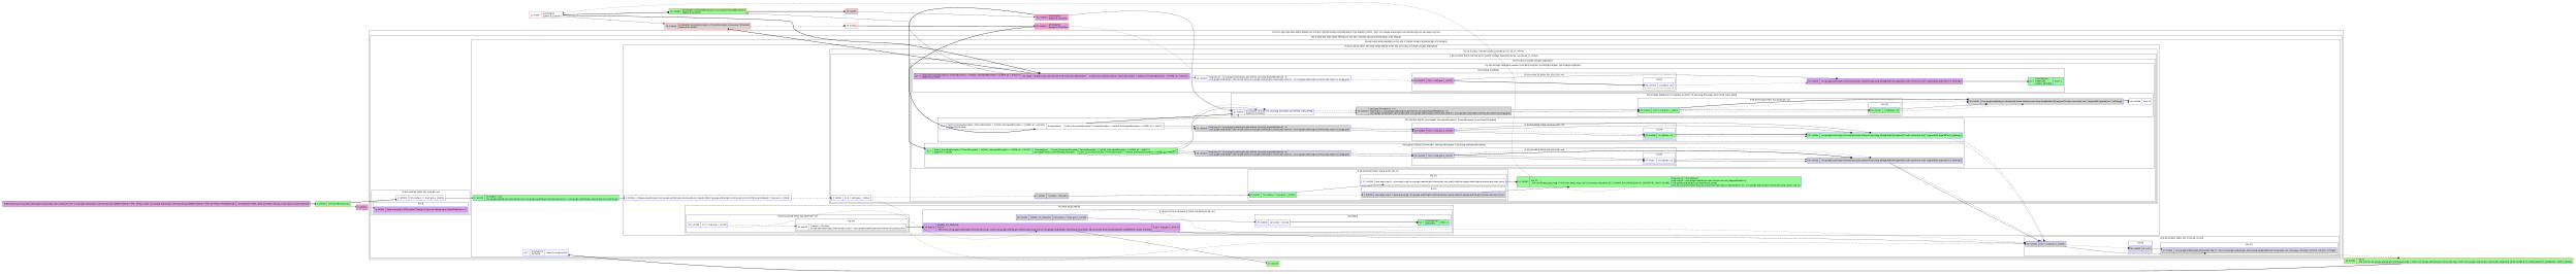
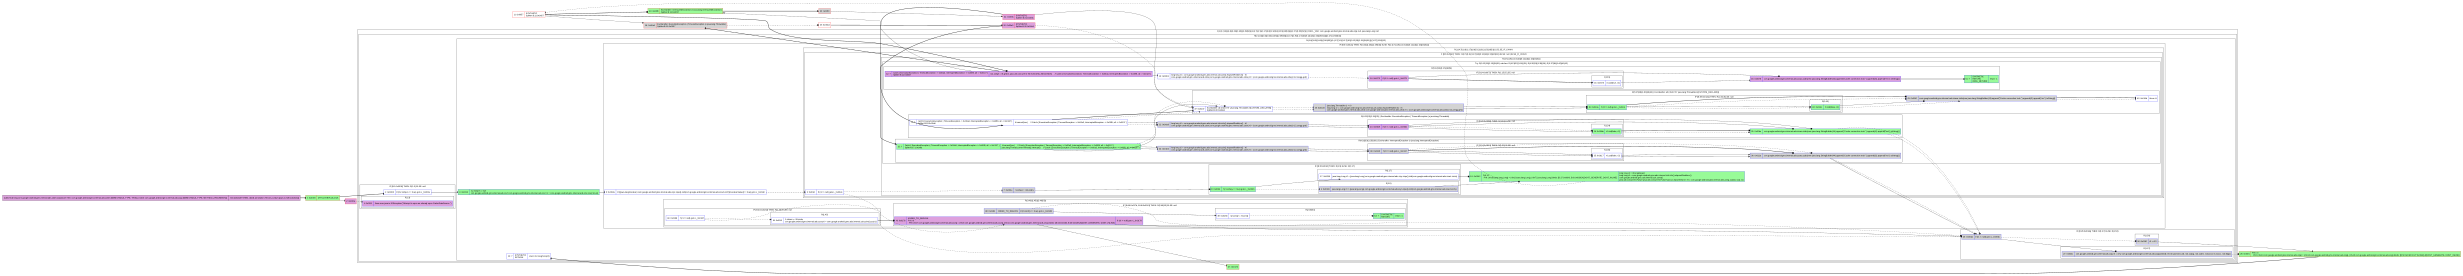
  digraph {
    fontname="Liberation Sans"
    rankdir=LR
    node [color=blue fillcolor=white fontname="Liberation Sans" shape=record style=filled]
    edge [arrowhead=normal fontname="Liberation Sans" style=solid]
    n1 [fillcolor=plum label="{3\:\ 0x0011|throw new java.io.IOException(\"Attempt to open an already open CacheDataSource.\")\l}"]
    n2 [label="{1\:\ 0x0008|if (r12.isOpen == true) goto L_0x000a\l}"]
    n3 [label="{45\:\ 0x016f|r1.zzbwz = r13.zzahv\lcom.google.android.gms.internal.ads.zzvq r0 = com.google.android.gms.ads.internal.zzk.zzlm().zza(r1)\l}"]
    n4 [label="{44\:\ 0x016d|if (r1 != null) goto L_0x016f\l}"]
    n5 [label="{49\:\ 0x0183|r12.zzege = r0.zzni()\l}"]
    n6 [fillcolor=palegreen label="{53\:\ ?|SYNTHETIC\lRETURN\l|return \-1\l}"]
    n7 [fillcolor=plum label="{46\:\ 0x017b|ADDED_TO_REGION\lPHI: r0 \l  PHI: (r0v7 com.google.android.gms.internal.ads.zzvq) = (r0v6 com.google.android.gms.internal.ads.zzvq), (r0v11 com.google.android.gms.internal.ads.zzvq) binds: [B:44:0x016d, B:45:0x016f] A[DONT_GENERATE, DONT_INLINE]\l|if (r0 != null) goto L_0x017d\l}"]
    n8 [fillcolor=lightgrey label="{48\:\ 0x0181|ADDED_TO_REGION\l|if (r0.zznh() == true) goto L_0x0183\l}"]
    n9 [fillcolor=lightgrey label="{9\:\ 0x0036|java.lang.Long r0 = (java.lang.Long) com.google.android.gms.internal.ads.zzyr.zzpe().zzd(com.google.android.gms.internal.ads.zzact.zzctv)\l}"]
    n10 [label="{17\:\ 0x0096|java.lang.Long r0 = (java.lang.Long) com.google.android.gms.internal.ads.zzyr.zzpe().zzd(com.google.android.gms.internal.ads.zzact.zzctu)\l}"]
    n11 [fillcolor=palegreen label="{8\:\ 0x0034|if (r1.zzbwy == true) goto L_0x0036\l}"]
    n12 [label="{15\:\ 0x0075|r0.zzd(true, r4)\l}"]
    n13 [fillcolor=plum label="{14\:\ 0x0073|if (r0 != null) goto L_0x0075\l}"]
    n14 [fillcolor=plum label="{12\:\ ?|Catch:\{ ExecutionException \| TimeoutException \-\> 0x00a3, InterruptedException \-\> 0x00f8, all \-\> 0x0137 \}\lSplitter:B:11:0x0057\l|r12.zzege = r8.get(r4, java.util.concurrent.TimeUnit.MILLISECONDS)     \/\/ Catch:\{ ExecutionException \| TimeoutException \-\> 0x00a3, InterruptedException \-\> 0x00f8, all \-\> 0x0137 \}\l}"]
    n15 [label="{13\:\ 0x0061|long long r4 = com.google.android.gms.ads.internal.zzk.zzln().elapsedRealtime() \- r6\lcom.google.android.gms.internal.ads.zzbej com.google.android.gms.internal.ads.zzbej r0 = (com.google.android.gms.internal.ads.zzbej) r12.zzegg.get()\l}"]
    n16 [fillcolor=plum label="{16\:\ 0x0078|com.google.android.gms.internal.ads.zzaxa.zzds(new java.lang.StringBuilder(44).append(\"Cache connection took \").append(r4).append(\"ms\").toString())\l}"]
    n17 [fillcolor=palegreen label="{51\:\ ?|SYNTHETIC\lRETURN\lORIG_RETURN\l|return \-1\l}"]
    n18 [fillcolor=palegreen label="{24\:\ 0x00bb|r0.zzd(false, r2)\l}"]
    n19 [fillcolor=plum label="{23\:\ 0x00b9|if (r0 != null) goto L_0x00bb\l}"]
    n20 [label="{21\:\ ?|Catch:\{ ExecutionException \| TimeoutException \-\> 0x00a3, InterruptedException \-\> 0x00f8, all \-\> 0x0137 \}\lSplitter:B:20:0x00a5\l|r8.cancel(true)     \/\/ Catch:\{ ExecutionException \| TimeoutException \-\> 0x00a3, InterruptedException \-\> 0x00f8, all \-\> 0x0137 \}\l}"]
    n21 [fillcolor=lightgrey label="{22\:\ 0x00a8|long long r2 = com.google.android.gms.ads.internal.zzk.zzln().elapsedRealtime() \- r6\lcom.google.android.gms.internal.ads.zzbej com.google.android.gms.internal.ads.zzbej r0 = (com.google.android.gms.internal.ads.zzbej) r12.zzegg.get()\l}"]
    n22 [fillcolor=palegreen label="{25\:\ 0x00be|com.google.android.gms.internal.ads.zzaxa.zzds(new java.lang.StringBuilder(44).append(\"Cache connection took \").append(r2).append(\"ms\").toString())\l}"]
    n23 [label="{35\:\ 0x0117|r0.zzd(false, r2)\l}"]
    n24 [fillcolor=lightgrey label="{34\:\ 0x0115|if (r0 != null) goto L_0x0117\l}"]
    n25 [fillcolor=palegreen label="{32\:\ ?|Catch:\{ ExecutionException \| TimeoutException \-\> 0x00a3, InterruptedException \-\> 0x00f8, all \-\> 0x0137 \}\lSplitter:B:71:0x00fa\l|r8.cancel(true)     \/\/ Catch:\{ ExecutionException \| TimeoutException \-\> 0x00a3, InterruptedException \-\> 0x00f8, all \-\> 0x0137 \}\ljava.lang.Thread.currentThread().interrupt()     \/\/ Catch:\{ ExecutionException \| TimeoutException \-\> 0x00a3, InterruptedException \-\> 0x00f8, all \-\> 0x0137 \}\l}"]
    n26 [fillcolor=lightgrey label="{33\:\ 0x0104|long long r2 = com.google.android.gms.ads.internal.zzk.zzln().elapsedRealtime() \- r6\lcom.google.android.gms.internal.ads.zzbej com.google.android.gms.internal.ads.zzbej r0 = (com.google.android.gms.internal.ads.zzbej) r12.zzegg.get()\l}"]
    n27 [fillcolor=lightgrey label="{36\:\ 0x011a|com.google.android.gms.internal.ads.zzaxa.zzds(new java.lang.StringBuilder(44).append(\"Cache connection took \").append(r2).append(\"ms\").toString())\l}"]
    n28 [fillcolor=palegreen label="{40\:\ 0x014c|r0.zzd(false, r2)\l}"]
    n29 [fillcolor=palegreen label="{39\:\ 0x014a|if (r0 != null) goto L_0x014c\l}"]
    n30 [label="{37\:\ 0x0137|ExcHandler: all (r0v23 'th' java.lang.Throwable A[CUSTOM_DECLARE])\lSplitter:B:20:0x00a5\l}"]
    n31 [fillcolor=lightgrey label="{38\:\ 0x0138|java.lang.Throwable r1 = r0\llong long r2 = com.google.android.gms.ads.internal.zzk.zzln().elapsedRealtime() \- r6\lcom.google.android.gms.internal.ads.zzbej com.google.android.gms.internal.ads.zzbej r0 = (com.google.android.gms.internal.ads.zzbej) r12.zzegg.get()\l}"]
    n32 [fillcolor=lightgrey label="{41\:\ 0x014f|com.google.android.gms.internal.ads.zzaxa.zzds(new java.lang.StringBuilder(44).append(\"Cache connection took \").append(r2).append(\"ms\").toString())\l}"]
    n33 [label="{42\:\ 0x016b|throw r1\l}"]
    n34 [fillcolor=lightgrey label="{7\:\ 0x002e|r1.zzbwz = r13.zzahv\l}"]
    n35 [fillcolor=palegreen label="{10\:\ 0x0042|PHI: r0 \l  PHI: (r0v20 java.lang.Long) = (r0v19 java.lang.Long), (r0v72 java.lang.Long) binds: [B:17:0x0096, B:9:0x0036] A[DONT_GENERATE, DONT_INLINE]\l|long long r4 = r0.longValue()\llong long r6 = com.google.android.gms.ads.internal.zzk.zzln().elapsedRealtime()\lcom.google.android.gms.ads.internal.zzk.zzma()\ljava.util.concurrent.Future java.util.concurrent.Future\<java.io.InputStream\> r8 = com.google.android.gms.internal.ads.zzwg.zza(r12.zzlj, r1)\l}"]
    n36 [label="{6\:\ 0x002c|if (r1 != null) goto L_0x002e\l}"]
    n37 [label="{5\:\ 0x002a|if (((java.lang.Boolean) com.google.android.gms.internal.ads.zzyr.zzpe().zzd(com.google.android.gms.internal.ads.zzact.zzctt)).booleanValue() != true) goto L_0x016c\l}"]
    n38 [fillcolor=lightgrey label="{27\:\ 0x00dc|com.google.android.gms.internal.ads.zzjq r0 = new com.google.android.gms.internal.ads.zzjq(android.net.Uri.parse(r1.url), r13.zzapg, r13.zzahv, r13.zzcd, r13.zzcc, r13.flags)\l}"]
    n39 [fillcolor=lightgrey label="{50\:\ 0x018f|r0 = r13\l}"]
    n40 [fillcolor=lightgrey label="{26\:\ 0x00da|if (r1 != null) goto L_0x00dc\l}"]
    n41 [fillcolor=palegreen label="{4\:\ 0x0012|r12.isOpen = true\lcom.google.android.gms.internal.ads.zzvt com.google.android.gms.internal.ads.zzvt r1 = com.google.android.gms.internal.ads.zzvt.zze(r13.uri)\l}"]
    n42 [label="{52\:\ ?|SYNTHETIC\lRETURN\l|return r12.zzegf.zza(r0)\l}"]
    n43 [color=red fillcolor=palegreen label="{47\:\ 0x017d}"]
    n44 [color=red fillcolor=lightgrey label="{18\:\ 0x00a3|ExcHandler: ExecutionException \| TimeoutException (e java.lang.Throwable)\lSplitter:B:11:0x0057\l}"]
    n45 [color=red fillcolor=palegreen label="{29\:\ 0x00f8|ExcHandler: InterruptedException (e java.lang.InterruptedException)\lSplitter:B:11:0x0057\l}"]
    n46 [color=red label="{11\:\ 0x0057|SYNTHETIC\lSplitter:B:11:0x0057\l}"]
    n47 [color=red fillcolor=palegreen label="{28\:\ 0x00f1|PHI: r0 \l  PHI: (r0v13 com.google.android.gms.internal.ads.zzjq) = (r0v12 com.google.android.gms.internal.ads.zzjq), (r0v15 com.google.android.gms.internal.ads.zzjq) binds: [B:50:0x018f, B:27:0x00dc] A[DONT_GENERATE, DONT_INLINE]\l}"]
    n48 [color=red fillcolor=plum label="{2\:\ 0x000a}"]
    n49 [color=red label="{19\:\ 0x00a4}"]
    n50 [color=red fillcolor=lightgrey label="{30\:\ 0x00f9}"]
    n51 [color=red fillcolor=palegreen label="{0\:\ 0x0000|MTH_ENTER_BLOCK\l}"]
    n52 [color=red fillcolor=plum label="{20\:\ 0x00a5|SYNTHETIC\lSplitter:B:20:0x00a5\l}"]
    n53 [color=red fillcolor=plum label="{31\:\ 0x00fa|SYNTHETIC\lSplitter:B:31:0x00fa\l}"]
    n54 [fillcolor=plum label="{public final long com.google.android.gms.internal.ads.zzbei.zza((r12v0 'this' com.google.android.gms.internal.ads.zzbei A[IMMUTABLE_TYPE, THIS]), (r13v0 com.google.android.gms.internal.ads.zzjq A[IMMUTABLE_TYPE, METHOD_ARGUMENT]))  | Annotation[SYSTEM, dalvik.annotation.Throws, \{value=[java.io.IOException]\}]\l}" color=""]
    subgraph cluster_1 {
      label="R(1:(2:(1:3)|(4:4|(3:43|(1:45)|(2:49|53))(1:(4:7|(1:9)(1:17)|10|(5:12|13|(1:15)|16|51)))|(1:27)(1:50)|52))) | DECL_VAR: com.google.android.gms.internal.ads.zzjq null, java.lang.Long null\l"
      subgraph cluster_2 {
        label="R(2:(1:3)|(4:4|(3:43|(1:45)|(2:49|53))(1:(4:7|(1:9)(1:17)|10|(5:12|13|(1:15)|16|51)))|(1:27)(1:50)|52))"
        subgraph cluster_3 {
          label="IF [B:1:0x0008] THEN: R(1:3) ELSE: null"
          n2
          subgraph cluster_4 {
            label="R(1:3)"
            n1
          }
        }
        subgraph cluster_5 {
          label="R(4:4|(3:43|(1:45)|(2:49|53))(1:(4:7|(1:9)(1:17)|10|(5:12|13|(1:15)|16|51)))|(1:27)(1:50)|52)"
          n41
          n42
          subgraph cluster_6 {
            label="IF [B:5:0x002a] THEN: R(3:43|(1:45)|(2:49|53)) ELSE: R(1:(4:7|(1:9)(1:17)|10|(5:12|13|(1:15)|16|51)))"
            n37
            subgraph cluster_7 {
              label="R(3:43|(1:45)|(2:49|53))"
              subgraph cluster_8 {
                label="IF [B:44:0x016d] THEN: R(1:45) ELSE: null"
                n4
                subgraph cluster_9 {
                  label="R(1:45)"
                  n3
                }
              }
              subgraph cluster_10 {
                label="IF [B:46:0x017b, B:48:0x0181] THEN: R(2:49|53) ELSE: null"
                n7
                n8
                subgraph cluster_11 {
                  label="R(2:49|53)"
                  n5
                  n6
                }
              }
            }
            subgraph cluster_12 {
              label="R(1:(4:7|(1:9)(1:17)|10|(5:12|13|(1:15)|16|51))) | ELSE_IF_CHAIN\l"
              subgraph cluster_13 {
                label="IF [B:6:0x002c] THEN: R(4:7|(1:9)(1:17)|10|(5:12|13|(1:15)|16|51)) ELSE: null | ELSE_IF_CHAIN\l"
                n36
                subgraph cluster_14 {
                  label="R(4:7|(1:9)(1:17)|10|(5:12|13|(1:15)|16|51))"
                  n34
                  n35
                  subgraph cluster_15 {
                    label="IF [B:8:0x0034] THEN: R(1:9) ELSE: R(1:17)"
                    n11
                    subgraph cluster_16 {
                      label="R(1:9)"
                      n9
                    }
                    subgraph cluster_17 {
                      label="R(1:17)"
                      n10
                    }
                  }
                  subgraph cluster_18 {
                    label="Try: R(5:12|13|(1:15)|16|51) catches: R(4:21|22|(1:24)|25), R(4:32|33|(1:35)|36), R(5:37|38|(1:40)|41|42)"
                    subgraph cluster_19 {
                      label="R(5:12|13|(1:15)|16|51)"
                      n14
                      n15
                      n16
                      n17
                      subgraph cluster_20 {
                        label="IF [B:14:0x0073] THEN: R(1:15) ELSE: null"
                        n13
                        subgraph cluster_21 {
                          label="R(1:15)"
                          n12
                        }
                      }
                    }
                    subgraph cluster_22 {
                      label="R(4:21|22|(1:24)|25) | ExcHandler: ExecutionException \| TimeoutException (e java.lang.Throwable)\l"
                      n20
                      n21
                      n22
                      subgraph cluster_23 {
                        label="IF [B:23:0x00b9] THEN: R(1:24) ELSE: null"
                        n19
                        subgraph cluster_24 {
                          label="R(1:24)"
                          n18
                        }
                      }
                    }
                    subgraph cluster_25 {
                      label="R(4:32|33|(1:35)|36) | ExcHandler: InterruptedException (e java.lang.InterruptedException)\l"
                      n25
                      n26
                      n27
                      subgraph cluster_26 {
                        label="IF [B:34:0x0115] THEN: R(1:35) ELSE: null"
                        n24
                        subgraph cluster_27 {
                          label="R(1:35)"
                          n23
                        }
                      }
                    }
                    subgraph cluster_28 {
                      label="R(5:37|38|(1:40)|41|42) | ExcHandler: all (r0v23 'th' java.lang.Throwable A[CUSTOM_DECLARE])\l"
                      n30
                      n31
                      n32
                      n33
                      subgraph cluster_29 {
                        label="IF [B:39:0x014a] THEN: R(1:40) ELSE: null"
                        n29
                        subgraph cluster_30 {
                          label="R(1:40)"
                          n28
                        }
                      }
                    }
                  }
                }
              }
            }
          }
          subgraph cluster_31 {
            label="IF [B:26:0x00da] THEN: R(1:27) ELSE: R(1:50)"
            n40
            subgraph cluster_32 {
              label="R(1:27)"
              n38
            }
            subgraph cluster_33 {
              label="R(1:50)"
              n39
            }
          }
        }
      }
    }
    subgraph cluster_34 {
      label="R(4:21|22|(1:24)|25) | ExcHandler: ExecutionException \| TimeoutException (e java.lang.Throwable)\l"
      subgraph cluster_35 {
        label="IF [B:23:0x00b9] THEN: R(1:24) ELSE: null"
        subgraph cluster_36 {
          label="R(1:24)"
        }
      }
    }
    subgraph cluster_37 {
      label="R(4:32|33|(1:35)|36) | ExcHandler: InterruptedException (e java.lang.InterruptedException)\l"
      subgraph cluster_38 {
        label="IF [B:34:0x0115] THEN: R(1:35) ELSE: null"
        subgraph cluster_39 {
          label="R(1:35)"
        }
      }
    }
    subgraph cluster_40 {
      label="R(5:37|38|(1:40)|41|42) | ExcHandler: all (r0v23 'th' java.lang.Throwable A[CUSTOM_DECLARE])\l"
      subgraph cluster_41 {
        label="IF [B:39:0x014a] THEN: R(1:40) ELSE: null"
        subgraph cluster_42 {
          label="R(1:40)"
        }
      }
    }
    n2 -> n41 [arrowhead=tee]
    n3 -> n7 [arrowhead=box style=bold]
    n4 -> n3 [style=dashed]
    n4 -> n7 [style=dashed]
-   n5 -> n6 [arrowhead=box style=bold]
+   n5 -> n6 [arrowhead=box style=dashed]
    n7 -> n40 [arrowhead=box]
    n7 -> n43 [arrowhead=tee]
    n8 -> n5
    n8 -> n40 [style=dashed]
    n9 -> n35 [arrowhead=box]
    n10 -> n35 [arrowhead=box]
    n11 -> n9 [arrowhead=tee style=dashed]
    n11 -> n10
-   n12 -> n16 [arrowhead=tee style=dashed]
+   n12 -> n16 [arrowhead=tee]
    n13 -> n12 [style=bold]
    n13 -> n16 [arrowhead=box]
    n14 -> n15 [arrowhead=tee]
    n14 -> n44 [arrowhead=tee style=bold]
    n14 -> n45
    n15 -> n13 [style=dashed]
    n16 -> n17 [arrowhead=tee style=bold]
    n18 -> n22 [style=dashed]
    n18 -> n22 [arrowhead=box style=bold]
    n19 -> n18 [arrowhead=tee]
    n19 -> n18 [arrowhead=box style=dashed]
    n19 -> n22 [arrowhead=box]
    n19 -> n22 [arrowhead=box]
    n20 -> n21 [arrowhead=box style=dashed]
    n20 -> n21
    n20 -> n30 [arrowhead=tee style=dashed]
    n20 -> n30 [arrowhead=tee style=bold]
    n21 -> n19 [arrowhead=tee]
    n21 -> n19 [arrowhead=box]
    n22 -> n40 [style=dashed]
    n22 -> n40 [arrowhead=tee style=dashed]
    n23 -> n27
    n23 -> n27
    n24 -> n23 [arrowhead=box]
    n24 -> n23
    n24 -> n27 [arrowhead=box style=bold]
    n24 -> n27 [arrowhead=box style=dashed]
    n25 -> n26 [arrowhead=tee]
    n25 -> n26
    n25 -> n30
    n25 -> n30 [arrowhead=box style=dashed]
    n26 -> n24
    n26 -> n24
    n27 -> n40
    n27 -> n40 [style=dashed]
    n28 -> n32 [style=dashed]
    n28 -> n32 [arrowhead=box]
    n29 -> n28 [style=dashed]
    n29 -> n28
    n29 -> n32 [arrowhead=box style=dashed]
    n29 -> n32 [arrowhead=box style=bold]
    n30 -> n31 [arrowhead=tee style=dashed]
    n30 -> n31 [arrowhead=tee style=dashed]
    n31 -> n29 [arrowhead=box]
    n31 -> n29 [arrowhead=box]
    n32 -> n33 [arrowhead=tee style=dashed]
    n32 -> n33 [arrowhead=tee style=bold]
    n34 -> n11 [arrowhead=box]
    n35 -> n46 [arrowhead=tee style=dashed]
    n36 -> n34 [arrowhead=tee style=dashed]
    n36 -> n40 [arrowhead=tee style=dashed]
    n37 -> n36 [style=dashed]
    n38 -> n47 [arrowhead=box style=dashed]
-   n39 -> n38 [arrowhead=tee]
+   n39 -> n47 [arrowhead=tee]
    n40 -> n38 [arrowhead=box]
    n40 -> n39 [arrowhead=box style=dashed]
    n41 -> n37 [arrowhead=tee]
    n44 -> n49 [arrowhead=box style=dashed]
    n45 -> n50 [style=bold]
    n46 -> n14 [arrowhead=box style=bold]
    n46 -> n44
    n46 -> n45 [arrowhead=box style=bold]
    n47 -> n42 [arrowhead=tee style=bold]
    n48 -> n1 [arrowhead=tee style=dashed]
    n49 -> n52 [arrowhead=tee style=bold]
    n50 -> n53
    n51 -> n2 [arrowhead=tee style=bold]
    n51 -> n48 [arrowhead=tee]
    n52 -> n20 [style=bold]
    n52 -> n30 [style=dashed]
    n53 -> n25 [style=bold]
    n53 -> n30 [arrowhead=tee]
    n54 -> n51 [arrowhead=tee style=bold]
  }
